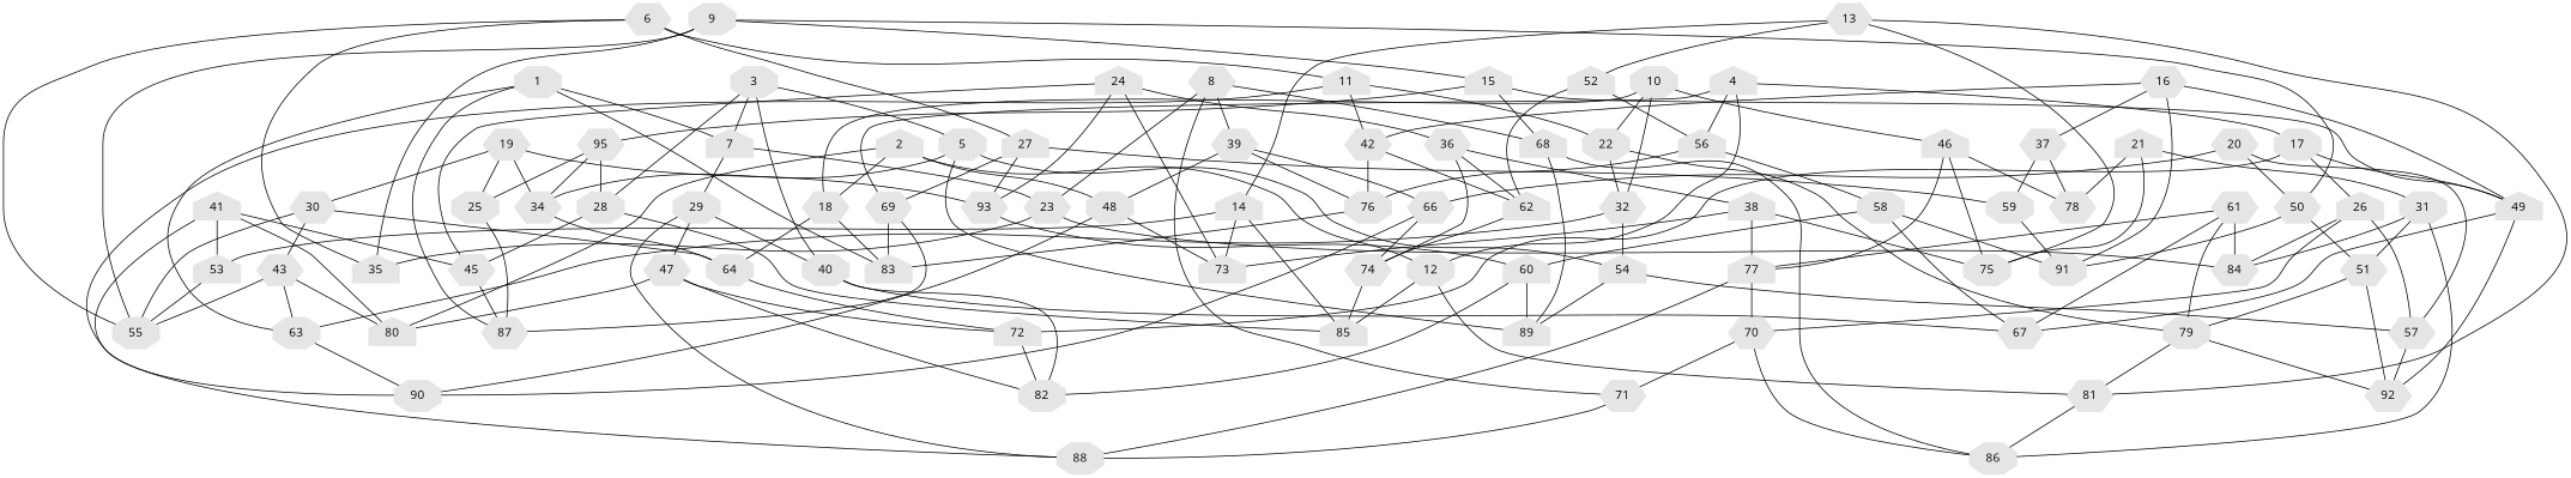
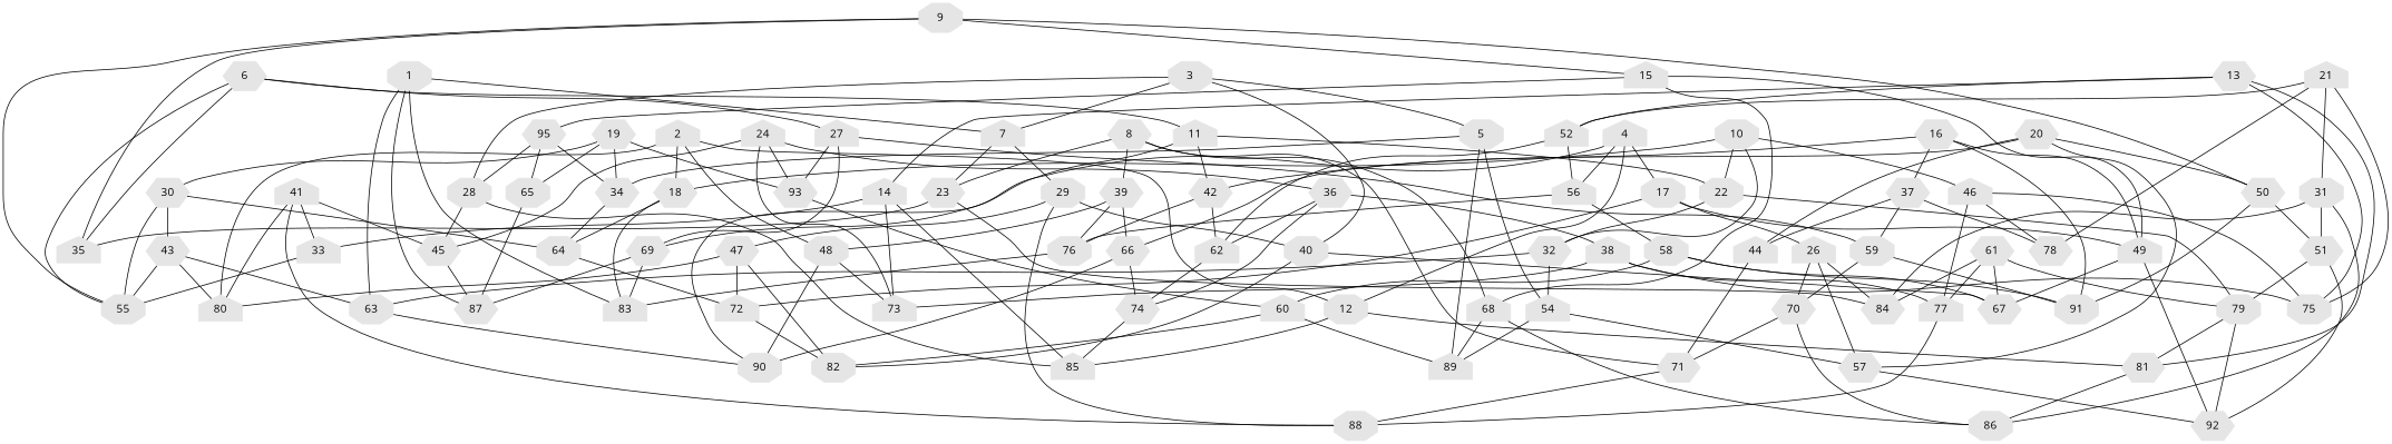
  graph {
    fontname="Open Sans"
    node [color=gray90 fontname="Open Sans" shape=hexagon style=filled]
    edge [fontname="Open Sans"]
    1 [shape=octagon]
    7 [shape=house]
    63 [shape=octagon]
    83 [shape=house]
    87
    23
    29 [shape=octagon]
    90 [shape=octagon]
    2 [shape=house]
    12 [shape=octagon]
    18
    48 [shape=octagon]
    80 [shape=house]
    81
    85 [shape=house]
    64 [shape=octagon]
    73 [shape=house]
    3 [shape=octagon]
    5 [shape=octagon]
    28 [shape=octagon]
    40 [shape=octagon]
    34
    54 [shape=house]
    89 [shape=house]
    45
    67
    82 [shape=octagon]
    4 [shape=house]
    17 [shape=octagon]
    56 [shape=house]
    69
    49 [shape=house]
    26 [shape=house]
    72 [shape=house]
    76 [shape=octagon]
    58 [shape=octagon]
    57
    11 [shape=house]
    6
    27 [shape=house]
    35 [shape=house]
    55 [shape=octagon]
    22 [shape=octagon]
    42
    n45 [label=93]
    59 [shape=octagon]
    84
    47
    88 [shape=octagon]
    8
    39
    68 [shape=house]
    71
    66
    86 [shape=octagon]
    9 [shape=octagon]
    15 [shape=house]
    50
    n59 [label=95]
    91 [shape=octagon]
    51
-   53 [shape=house]
+   53 [shape=house label=33]
    10 [shape=octagon]
    32
    46 [shape=house]
    79 [shape=octagon]
    75 [shape=octagon]
    78
    77 [shape=house]
    62 [shape=house]
    13
    14 [shape=house]
    52 [shape=house]
-   65 [shape=octagon label=25]
+   65 [shape=octagon]
    92
    16
    37
+   44 [shape=house]
    70
    19
    30
    43
    60 [shape=house]
    20
    74
    21 [shape=house]
    31 [shape=octagon]
    24 [shape=house]
    36
    38 [shape=house]
    41 [shape=house]
    61
    1 -- 7
    1 -- 63
    1 -- 83
    1 -- 87
    7 -- 23
    7 -- 29
    63 -- 90
    23 -- 35
    23 -- 84
    29 -- 40
    29 -- 47
    29 -- 88
    2 -- 12
    2 -- 18
    2 -- 48
    2 -- 80
    12 -- 81
    12 -- 85
    18 -- 83
    18 -- 64
    48 -- 90
    48 -- 73
    81 -- 86
    64 -- 72
    3 -- 7
    3 -- 5
    3 -- 28
    3 -- 40
    5 -- 34
    5 -- 54
    5 -- 89
    28 -- 85
    28 -- 45
    40 -- 67
    40 -- 82
    34 -- 64
    54 -- 89
    54 -- 57
    45 -- 87
    4 -- 12
    4 -- 17
    4 -- 56
    4 -- 69
    17 -- 49
    17 -- 26
    17 -- 72
    56 -- 76
    56 -- 58
    69 -- 83
    69 -- 87
    49 -- 67
    49 -- 92
    26 -- 57
    26 -- 84
    26 -- 70
    72 -- 82
    76 -- 83
    58 -- 67
    58 -- 91
    58 -- 60
    57 -- 92
    11 -- 90
    11 -- 22
    11 -- 42
    6 -- 11
    6 -- 27
    6 -- 35
    6 -- 55
    27 -- 69
    27 -- n45
    27 -- 59
    22 -- 32
    22 -- 79
    42 -- 76
    42 -- 62
    n45 -- 60
    59 -- 91
-   77 -- 70
+   59 -- 70
    47 -- 80
    47 -- 82
    47 -- 72
    8 -- 23
    8 -- 39
    8 -- 68
    8 -- 71
    39 -- 48
    39 -- 76
    39 -- 66
    68 -- 89
    68 -- 86
    71 -- 88
    66 -- 90
    66 -- 74
    9 -- 35
    9 -- 55
    9 -- 15
    9 -- 50
    15 -- 49
    15 -- 68
    15 -- n59
    50 -- 91
    50 -- 51
    n59 -- 28
    n59 -- 34
    n59 -- 65
    51 -- 79
    51 -- 92
    53 -- 55
    10 -- 18
    10 -- 22
    10 -- 32
    10 -- 46
    32 -- 63
    32 -- 54
    46 -- 75
    46 -- 78
    46 -- 77
    79 -- 81
    79 -- 92
    77 -- 88
    62 -- 74
    13 -- 81
    13 -- 75
    13 -- 14
    13 -- 52
    14 -- 85
    14 -- 73
    14 -- 53
    52 -- 56
    52 -- 62
    65 -- 87
    16 -- 49
    16 -- 42
    16 -- 91
    16 -- 37
    37 -- 59
    37 -- 78
+   37 -- 44
+   44 -- 71
    70 -- 71
    70 -- 86
    19 -- 34
    19 -- n45
    19 -- 65
    19 -- 30
    30 -- 64
    30 -- 55
    30 -- 43
    43 -- 63
    43 -- 80
    43 -- 55
    60 -- 89
    60 -- 82
    20 -- 57
    20 -- 66
    20 -- 50
+   20 -- 44
    74 -- 85
    21 -- 75
    21 -- 78
+   21 -- 52
    21 -- 31
    31 -- 84
    31 -- 86
    31 -- 51
    24 -- 73
    24 -- 45
    24 -- n45
    24 -- 36
    36 -- 62
    36 -- 74
    36 -- 38
    38 -- 73
    38 -- 75
    38 -- 77
    41 -- 80
    41 -- 45
    41 -- 88
    41 -- 53
    61 -- 67
    61 -- 84
    61 -- 79
    61 -- 77
  }
